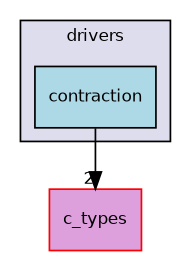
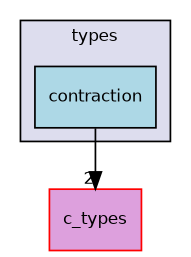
  digraph {
    compound=true
    node [fontname=Helvetica fontsize=10 shape=box style=filled]
    n1 [fillcolor=lightblue label=contraction pencolor=black]
    n2 [color=red fillcolor=plum label=c_types]
    subgraph cluster_1 {
      bgcolor="#ddddee"
      fontname=Helvetica
      fontsize=10
-     label=drivers
+     label=types
      pencolor=black
      n1
    }
    n1 -> n2 [headlabel=2 labeldistance=1.5 labelfontname=Helvetica labelfontsize=10]
  }
